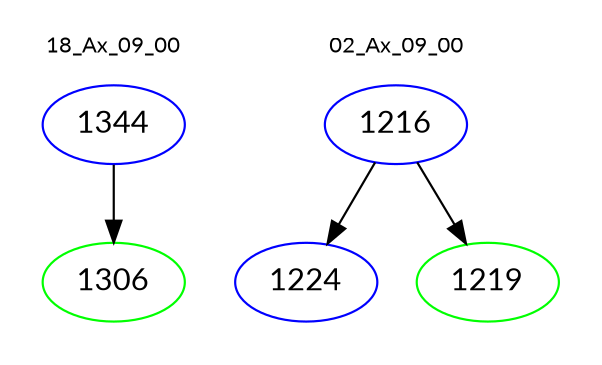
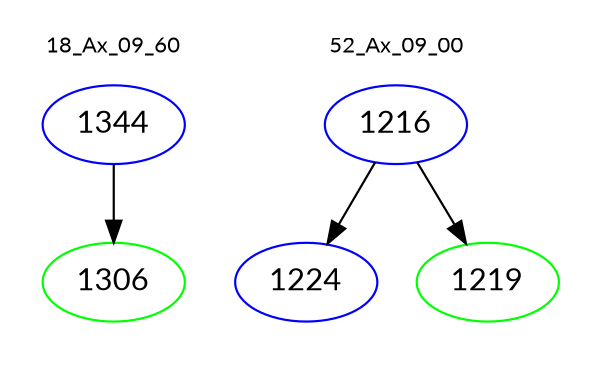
  digraph {
    fontname=Lato
    node [color=blue fontname=Lato]
    edge [color=black fontname=Lato]
    n1 [label=1344]
    n2 [color=green label=1306]
    n3 [label=1216]
    n4 [label=1224]
    n5 [color=green label=1219]
    subgraph cluster_1 {
      color=white
      fontsize=10
-     label="18_Ax_09_00"
+     label="18_Ax_09_60"
      n1
      n2
    }
    subgraph cluster_2 {
      color=white
      fontsize=10
-     label="02_Ax_09_00"
+     label="52_Ax_09_00"
      n3
      n4
      n5
    }
    n1 -> n2
    n3 -> n4
    n3 -> n5
  }
